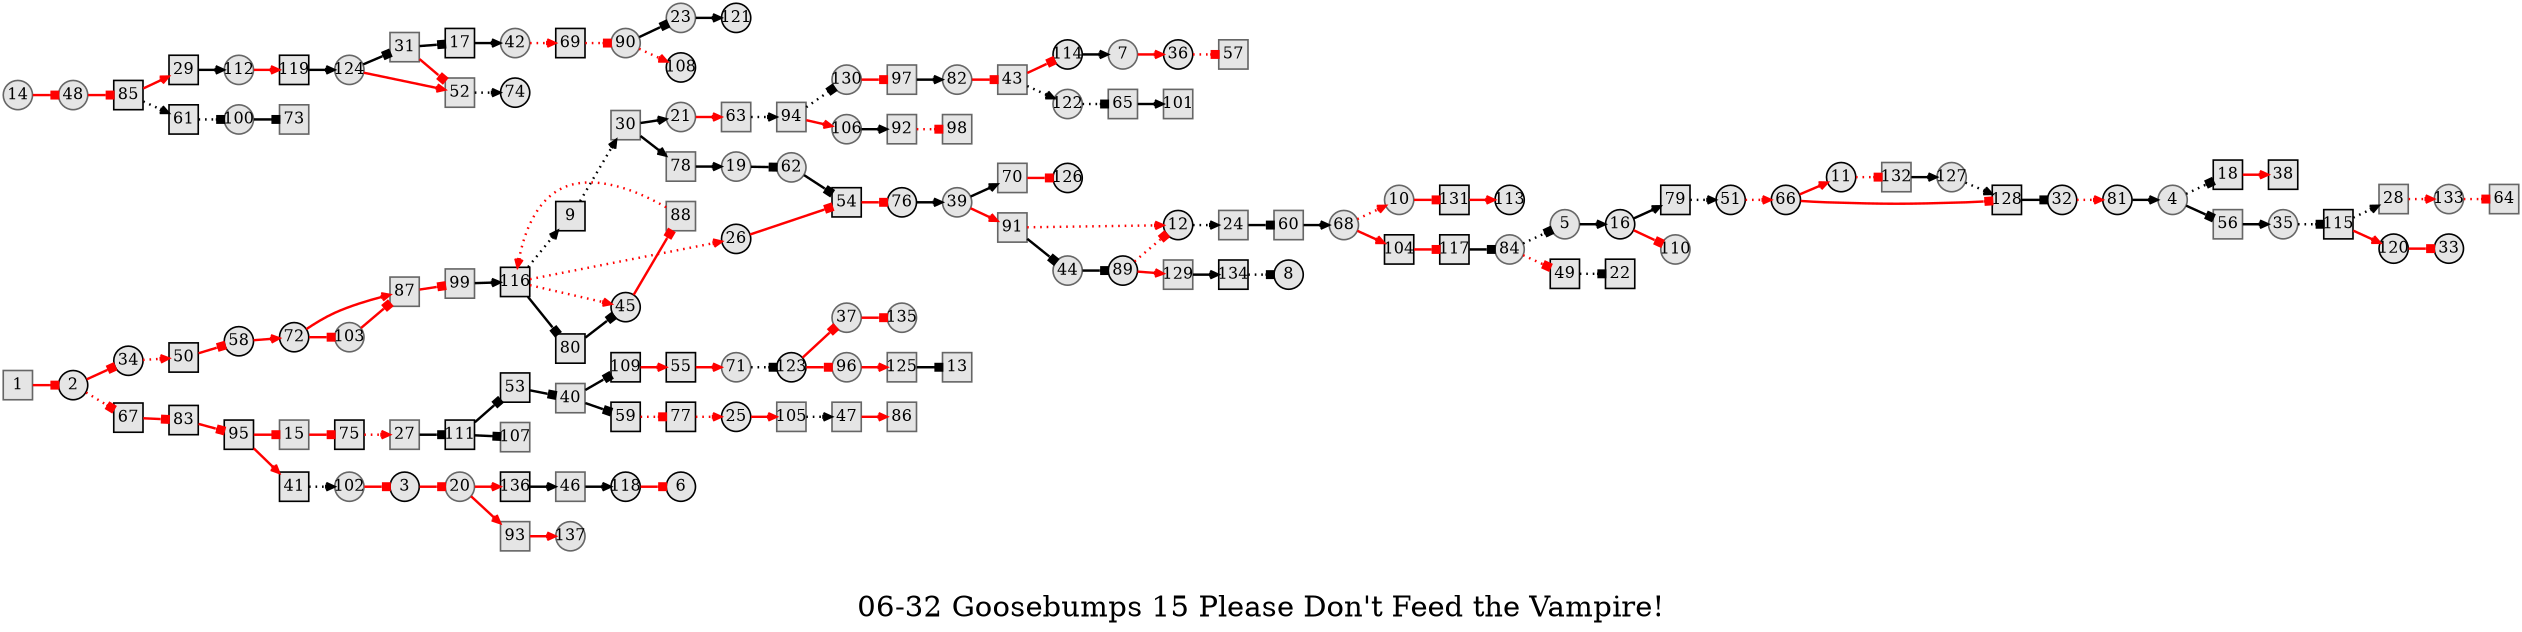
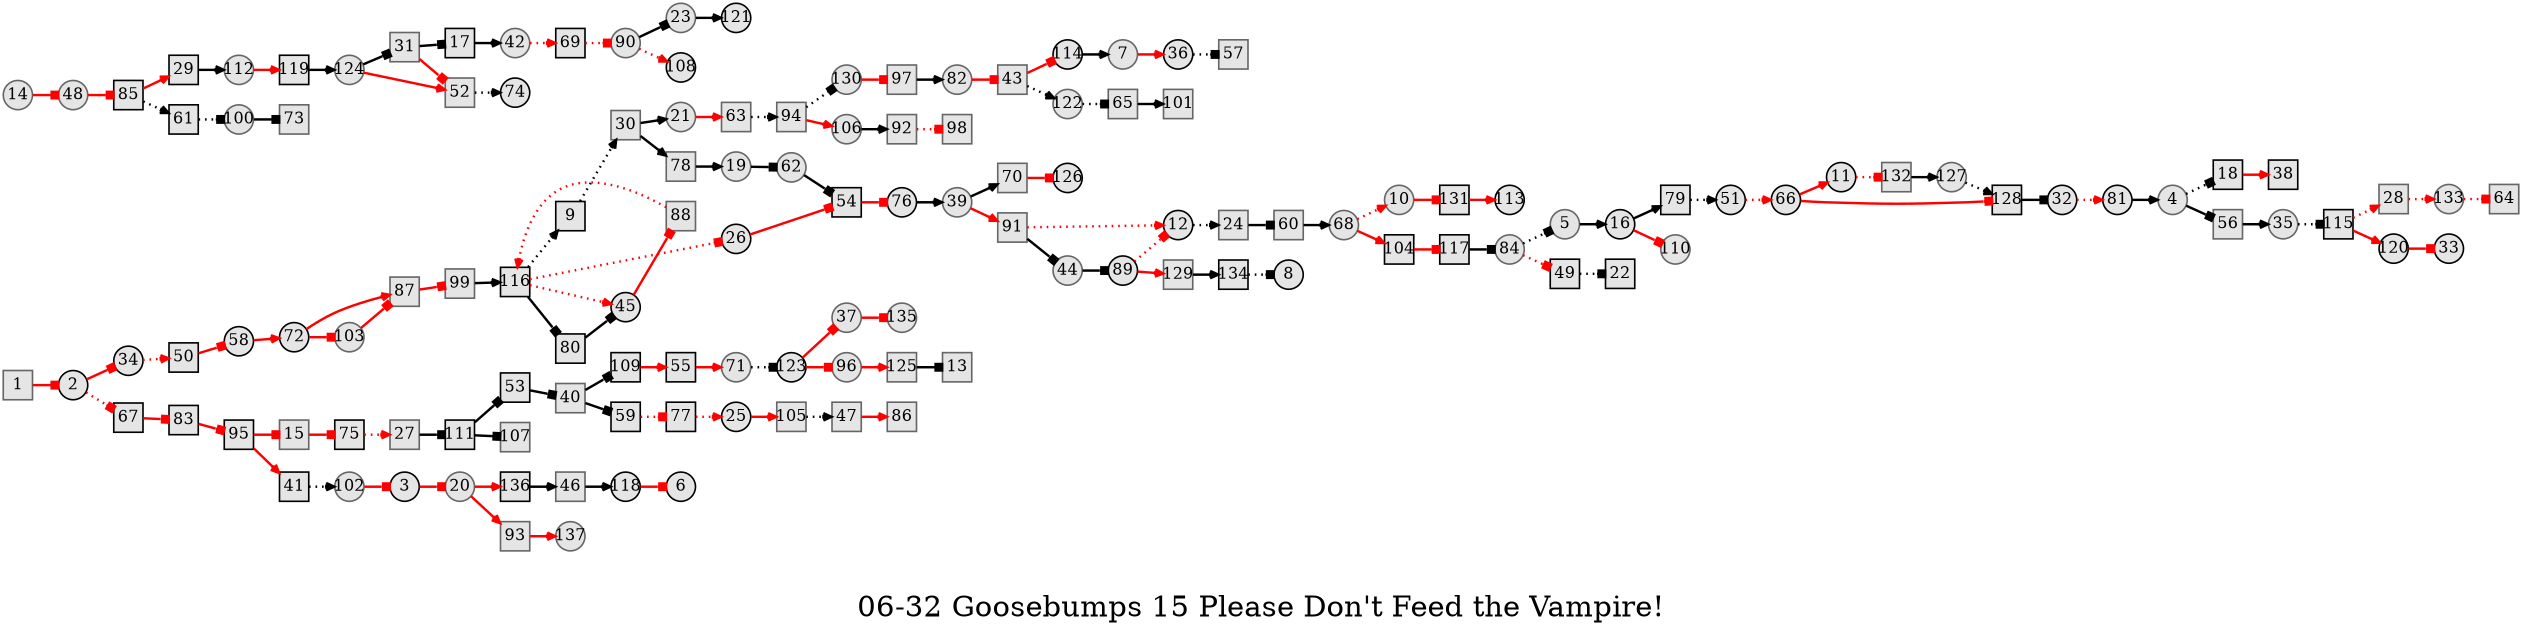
  digraph {
    fontsize=36
    label="06-32 Goosebumps 15 Please Don't Feed the Vampire!"
    nodesep=0.35
    ordering=out
    rankdir=LR
    ranksep=0.45
    node [color=gray40 fillcolor=grey90 fixedsize=true fontsize=20 labelfloat=true margin="0,0" penwidth=2 regular=true shape=box style=filled]
    edge [arrowhead=box color=red fontsize=12 labelfloat=true penwidth=3 style=bold]
    2 [color=black shape=circle]
    1
    34 [color=black shape=circle]
    67 [color=black]
    50 [color=black]
    83 [color=black]
    58 [color=black shape=circle]
    95 [color=black]
    3 [color=black shape=circle]
    20 [shape=circle]
    136 [color=black]
    93
    46
    137 [shape=circle]
    4 [shape=circle]
    18 [color=black]
    56
    38 [color=black]
    35 [shape=circle]
    115 [color=black]
    5 [shape=circle]
    16 [color=black shape=circle]
    79 [color=black]
    110 [shape=circle]
    51 [color=black shape=circle]
    7 [shape=circle]
    36 [color=black shape=circle]
    57
    9 [color=black]
    30
    21 [shape=circle]
    78
    63
    19 [shape=circle]
    10 [shape=circle]
    131 [color=black]
    113 [color=black shape=circle]
    11 [color=black shape=circle]
    132
    127 [shape=circle]
    128 [color=black]
    12 [color=black shape=circle]
    24
    60
    68 [shape=circle]
    14 [shape=circle]
    48 [shape=circle]
    85 [color=black]
    29 [color=black]
    61 [color=black]
    75 [color=black]
    15
    27
    111 [color=black]
    66 [color=black shape=circle]
    17 [color=black]
    42 [shape=circle]
    69 [color=black]
    90 [shape=circle]
    62 [shape=circle]
    54 [color=black]
    76 [color=black shape=circle]
    118 [color=black shape=circle]
    94
    130 [shape=circle]
    106 [shape=circle]
    23 [shape=circle]
    121 [color=black shape=circle]
    104 [color=black]
    25 [color=black shape=circle]
    105
    47
    86
    26 [color=black shape=circle]
    39 [shape=circle]
    53 [color=black]
    107
    40
    133 [shape=circle]
    28
    64
    112 [shape=circle]
    119 [color=black]
    124 [shape=circle]
    31
    52
    74 [color=black shape=circle]
    32 [color=black shape=circle]
    81 [color=black shape=circle]
    72 [color=black shape=circle]
    120 [color=black shape=circle]
    33 [color=black shape=circle]
    37 [shape=circle]
    135 [shape=circle]
    70
    91
    126 [color=black shape=circle]
    44 [shape=circle]
    89 [color=black shape=circle]
    109 [color=black]
    59 [color=black]
    55 [color=black]
    77 [color=black]
    71 [shape=circle]
    41 [color=black]
    102 [shape=circle]
    108 [color=black shape=circle]
    114 [color=black shape=circle]
    43
    122 [shape=circle]
    65
    101
    129
    134 [color=black]
    45 [color=black shape=circle]
    88
    116 [color=black]
    80 [color=black]
    6 [color=black shape=circle]
    100 [shape=circle]
    49 [color=black]
    22 [color=black]
    87
    103 [shape=circle]
    123 [color=black shape=circle]
    96 [shape=circle]
    99
    117 [color=black]
    73
    97
    92
    84 [shape=circle]
    125
    82 [shape=circle]
    8 [color=black shape=circle]
    98
    13
    2 -> 34
    2 -> 67 [style=dotted]
    1 -> 2
    34 -> 50 [arrowhead=vee style=dotted]
    67 -> 83 [style=solid]
    50 -> 58 [style=solid]
    83 -> 95 [style=solid]
    58 -> 72 [arrowhead=vee]
    95 -> 15
    95 -> 41 [arrowhead=vee style=solid]
    3 -> 20 [style=solid]
    20 -> 136 [arrowhead=vee style=solid]
    20 -> 93 [arrowhead=vee]
    136 -> 46 [arrowhead=vee color=black style=solid]
    93 -> 137 [arrowhead=vee]
    46 -> 118 [arrowhead=vee color=black style=solid]
    4 -> 18 [color=black style=dotted]
    4 -> 56 [color=black style=solid]
    18 -> 38 [arrowhead=vee]
    56 -> 35 [arrowhead=vee color=black style=solid]
    35 -> 115 [color=black style=dotted]
-   115 -> 28 [arrowhead=vee color=black style=dotted]
+   115 -> 28 [arrowhead=vee style=dotted]
    115 -> 120 [arrowhead=vee]
    5 -> 16 [arrowhead=vee color=black]
    16 -> 79 [arrowhead=vee color=black style=solid]
    16 -> 110 [style=solid]
    79 -> 51 [arrowhead=vee color=black style=dotted]
    51 -> 66 [arrowhead=vee style=dotted]
    7 -> 36 [arrowhead=vee style=solid]
-   36 -> 57 [style=dotted]
+   36 -> 57 [color=black style=dotted]
    9 -> 30 [arrowhead=vee color=black style=dotted]
    30 -> 21 [arrowhead=vee color=black]
    30 -> 78 [arrowhead=vee color=black]
    21 -> 63 [arrowhead=vee]
    78 -> 19 [arrowhead=vee color=black style=solid]
    63 -> 94 [arrowhead=vee color=black style=dotted]
    19 -> 62 [color=black style=solid]
    10 -> 131
    131 -> 113 [arrowhead=vee]
    11 -> 132 [style=dotted]
    132 -> 127 [arrowhead=vee color=black]
    127 -> 128 [arrowhead=vee color=black style=dotted]
    128 -> 32 [color=black style=solid]
    12 -> 24 [arrowhead=vee color=black style=dotted]
    24 -> 60 [color=black]
    60 -> 68 [arrowhead=vee color=black style=solid]
    68 -> 10 [arrowhead=vee style=dotted]
    68 -> 104 [arrowhead=vee style=solid]
    14 -> 48
    48 -> 85 [style=solid]
    85 -> 29 [arrowhead=vee]
    85 -> 61 [arrowhead=vee color=black style=dotted]
    29 -> 112 [arrowhead=vee color=black style=solid]
    61 -> 100 [color=black style=dotted]
    75 -> 27 [arrowhead=vee style=dotted]
    15 -> 75
    27 -> 111 [color=black style=solid]
    111 -> 53 [color=black]
    111 -> 107 [color=black]
    66 -> 11 [arrowhead=vee style=solid]
    66 -> 128
    17 -> 42 [arrowhead=vee color=black style=solid]
    42 -> 69 [arrowhead=vee style=dotted]
    69 -> 90 [style=dotted]
    90 -> 23 [color=black style=solid]
    90 -> 108 [arrowhead=vee style=dotted]
    62 -> 54 [color=black style=solid]
    54 -> 76 [style=solid]
    76 -> 39 [arrowhead=vee color=black]
    118 -> 6 [style=solid]
    94 -> 130 [color=black style=dotted]
    94 -> 106 [arrowhead=vee]
    130 -> 97
    106 -> 92 [arrowhead=vee color=black]
    23 -> 121 [arrowhead=vee color=black style=solid]
    104 -> 117 [style=solid]
    25 -> 105 [arrowhead=vee style=solid]
    105 -> 47 [arrowhead=vee color=black style=dotted]
    47 -> 86 [arrowhead=vee]
    26 -> 54 [style=solid]
    39 -> 70 [arrowhead=vee color=black]
    39 -> 91 [arrowhead=vee]
    53 -> 40 [color=black style=solid]
    40 -> 109 [color=black style=solid]
    40 -> 59 [color=black]
    133 -> 64 [style=dotted]
    28 -> 133 [arrowhead=vee style=dotted]
    112 -> 119 [arrowhead=vee]
    119 -> 124 [arrowhead=vee color=black]
    124 -> 31 [color=black]
    124 -> 52 [arrowhead=vee]
    31 -> 17 [color=black style=solid]
    31 -> 52
    52 -> 74 [arrowhead=vee color=black style=dotted]
    32 -> 81 [arrowhead=vee style=dotted]
    81 -> 4 [arrowhead=vee color=black]
    72 -> 87 [arrowhead=vee style=solid]
    72 -> 103
    120 -> 33
    37 -> 135
    70 -> 126
    91 -> 12 [arrowhead=vee style=dotted]
    91 -> 44 [color=black]
    44 -> 89 [color=black]
    89 -> 12 [style=dotted]
    89 -> 129 [arrowhead=vee]
    109 -> 55 [arrowhead=vee style=solid]
    59 -> 77 [style=dotted]
    55 -> 71 [arrowhead=vee style=solid]
    77 -> 25 [arrowhead=vee style=dotted]
    71 -> 123 [color=black style=dotted]
    41 -> 102 [arrowhead=vee color=black style=dotted]
    102 -> 3 [style=solid]
    114 -> 7 [arrowhead=vee color=black]
    43 -> 114 [style=solid]
    43 -> 122 [arrowhead=vee color=black style=dotted]
    122 -> 65 [color=black style=dotted]
    65 -> 101 [arrowhead=vee color=black style=solid]
    129 -> 134 [arrowhead=vee color=black style=solid]
    134 -> 8 [color=black style=dotted]
    45 -> 88 [style=solid]
    88 -> 116 [arrowhead=vee style=dotted]
    116 -> 9 [arrowhead=vee color=black style=dotted]
-   116 -> 26 [arrowhead=vee style=dotted]
+   116 -> 26 [style=dotted]
    116 -> 45 [arrowhead=vee style=dotted]
    116 -> 80 [color=black style=solid]
    80 -> 45 [color=black style=solid]
    100 -> 73 [color=black style=solid]
    49 -> 22 [color=black style=dotted]
    87 -> 99 [style=solid]
    103 -> 87
    123 -> 37 [style=solid]
    123 -> 96
    96 -> 125 [arrowhead=vee]
    99 -> 116 [arrowhead=vee color=black style=solid]
    117 -> 84 [color=black]
    97 -> 82 [arrowhead=vee color=black]
    92 -> 98 [style=dotted]
    84 -> 5 [color=black style=dotted]
    84 -> 49 [style=dotted]
    125 -> 13 [color=black]
    82 -> 43 [style=solid]
  }
